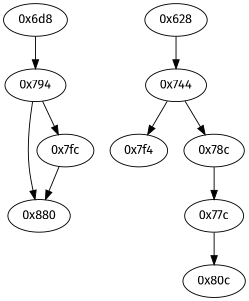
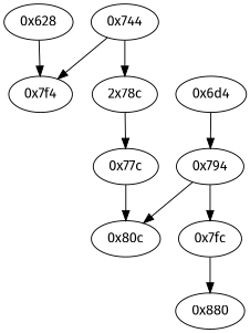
  strict digraph {
    fontname="Fira Sans"
    node [fontname="Fira Sans" opcode="[u'ldr', u'bl', u'mov', u'b']"]
    edge [fontname="Fira Sans"]
    "0x880" [opcode="[u'mov', u'sub', u'pop']"]
    "0x7fc"
    "0x80c" [opcode="[u'mov', u'bl', u'ldr', u'mov', u'ldr', u'ldr', u'ldr', u'ldr', u'cmp', u'mov', u'add', u'sub', u'sub', u'mul', u'mvn', u'mvn', u'mov', u'orr', u'ldr', u'cmn', u'mov', u'teq', u'mov', u'mov', u'cmn', u'mov', u'cmp', u'mov', u'b']"]
    "0x77c"
    "0x794" [opcode="[u'ldr', u'mov', u'ldr', u'rsb', u'mvn', u'mul', u'mvn', u'mov', u'eor', u'and', u'ldr', u'mov', u'ldr', u'cmp', u'mov', u'teq', u'mov', u'mov', u'cmp', u'mov', u'mov', u'cmp', u'mov', u'b']"]
    "0x7f4" [opcode="[u'ldr', u'b']"]
-   "0x6d8" [opcode="[u'ldr', u'ldr', u'ldr', u'cmp', u'mov', u'b']"]
+   "0x6d8" [opcode="[u'ldr', u'ldr', u'ldr', u'cmp', u'mov', u'b']" label="0x6d4"]
    "0x628" [opcode="[u'push', u'add', u'sub', u'ldr', u'ldr', u'ldrb', u'add', u'str', u'ldr', u'ldr', u'ldr', u'ldr', u'ldr', u'str', u'ldr', u'add', u'str', u'ldr', u'add', u'str', u'ldr', u'add', u'ldr', u'add', u'b']"]
    "0x744" [opcode="[u'ldr', u'ldr', u'ldr', u'cmp', u'mov', u'b']"]
-   "0x78c" [opcode="[u'mov', u'b']"]
+   "0x78c" [opcode="[u'mov', u'b']" label="2x78c"]
    "0x7fc" -> "0x880"
    "0x77c" -> "0x80c"
    "0x794" -> "0x7fc"
-   "0x794" -> "0x880"
+   "0x794" -> "0x80c"
    "0x6d8" -> "0x794"
-   "0x628" -> "0x744"
+   "0x628" -> "0x7f4"
    "0x744" -> "0x7f4"
    "0x744" -> "0x78c"
    "0x78c" -> "0x77c"
  }
